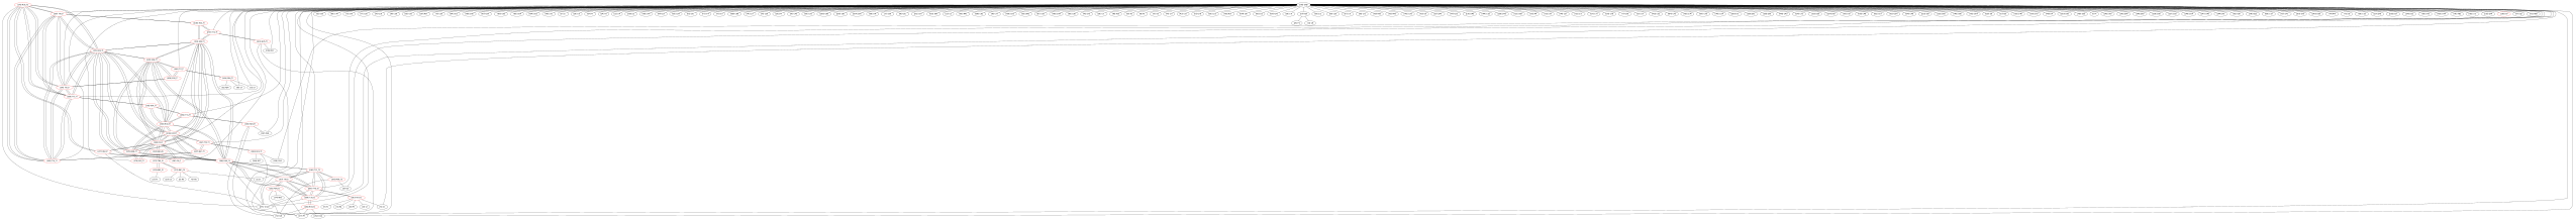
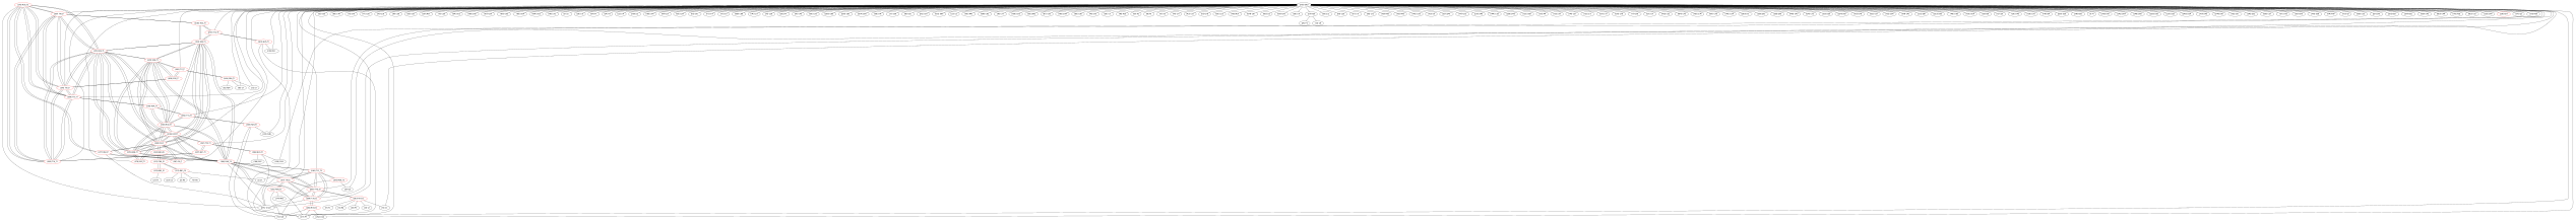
  graph {
    fontname=Inter
    node [fontname=Inter]
    edge [fontname=Inter]
    n1 [color=red label="(276) R35_T2"]
    n2 [color=red label="(297) T16_T1"]
    n3 [color=red label="(296) T15_T1"]
    n4 [color=red label="(311) R35_T1"]
    n5 [color=red label="(295) T14_T1"]
    n6 [color=red label="(298) T17_T1"]
    n7 [color=red label="(277) R52_T1"]
    n8 [label="(275) T22_T1"]
    n9 [color=red label="(309) R33_T1"]
    n10 [color=red label="(308) R32_T1"]
    n11 [color=red label="(280) D2_T"]
    n12 [color=red label="(278) R58_T1"]
    n13 [color=red label="(302) R29_T1"]
    n14 [color=red label="(286) R40_T2"]
    n15 [color=red label="(306) R30_T1"]
    n16 [color=red label="(300) R27_T1"]
    n17 [color=red label="(301) R28_T1"]
    n18 [color=red label="(307) R31_T1"]
    n19 [color=red label="(310) R34_T1"]
    n20 [color=red label="(281) C8_T"]
    n21 [color=red label="(293) T12_T1"]
    n22 [color=red label="(292) T11_T1"]
    n23 [color=red label="(279) R57_T1"]
    n24 [color=red label="(314) R80_P3"]
    n25 [color=red label="(287) T18_T2"]
    n26 [color=red label="(288) T19_T2"]
    n27 [color=red label="(289) T20_T2"]
    n28 [color=red label="(290) T21_T2"]
    n29 [color=red label="(294) T13_T1"]
    n30 [color=red label="(291) T10_T1"]
    n31 [color=red label="(312) T80_P3"]
    n32 [color=red label="(303) R25_T1"]
    n33 [color=red label="(252) R36_T2"]
    n34 [color=red label="(283) R37_T2"]
    n35 [color=red label="(284) R38_T2"]
    n36 [color=red label="(285) R39_T2"]
    n37 [color=red label="(305) R26_T1"]
    n38 [color=red label="(299) R23_T1"]
    n39 [color=red label="(304) R24_T1"]
    n40 [color=red label="(313) R81_P3"]
    n41 [color=red label="(315) R82_P3"]
    n42 [label="(112) U8"]
    n43 [label="(274) R80"]
    n44 [label="(217) P7"]
    n45 [label="(26) P8"]
    n46 [label="(10) C3"]
    n47 [label="(21) U1"]
    n48 [label="(11) R3"]
    n49 [label="(12) R4"]
    n50 [label="(252) D24"]
    n51 [label="(28) U5"]
    n52 [label="(168) R57"]
    n53 [label="(169) C80"]
    n54 [label="(68) U7"]
    n55 [label="(52) R24"]
    n56 [label="(33) J1"]
    n57 [label="(239) D33"]
    n58 [label="(241) D49"]
    n59 [label="(3) R9"]
    n60 [label="(4) R10"]
    n61 [label="(20) U3"]
    n62 [label="(2) C6"]
    n63 [label="(27) P9"]
    n64 [color=black label="(316) GND"]
    n65 [label="(82) C65"]
    n66 [label="(80) C47"]
    n67 [label="(73) C10"]
    n68 [label="(77) C26"]
    n69 [label="(78) C36"]
    n70 [label="(79) C39"]
    n71 [label="(85) C55"]
    n72 [label="(207) R61"]
    n73 [label="(76) C28"]
    n74 [label="(84) C62"]
    n75 [label="(188) C85"]
    n76 [label="(187) C81"]
    n77 [label="(186) C83"]
    n78 [label="(185) C84"]
    n79 [label="(194) C82"]
    n80 [label="(190) U13"]
    n81 [label="(31) C7"]
    n82 [label="(29) C8"]
    n83 [label="(191) P5"]
    n84 [label="(24) P3"]
    n85 [label="(22) U4"]
    n86 [label="(209) J2"]
    n87 [label="(195) U14"]
    n88 [label="(64) C21"]
    n89 [label="(65) C24"]
    n90 [label="(83) C63"]
    n91 [label="(71) C14"]
    n92 [label="(81) C51"]
    n93 [label="(189) C86"]
    n94 [label="(74) C27"]
    n95 [label="(75) C29"]
    n96 [label="(202) P6"]
    n97 [label="(91) C45"]
    n98 [label="(90) C35"]
    n99 [label="(206) C89"]
    n100 [label="(205) C88"]
    n101 [label="(204) C90"]
    n102 [label="(88) C41"]
    n103 [label="(211) C95"]
    n104 [label="(86) C53"]
    n105 [label="(212) C91"]
    n106 [label="(102) SW1"]
    n107 [label="(23) U2"]
    n108 [label="(100) R49"]
    n109 [label="(198) C92"]
    n110 [label="(96) C77"]
    n111 [label="(199) C93"]
    n112 [label="(95) SW2"]
    n113 [label="(87) C50"]
    n114 [label="(196) C94"]
    n115 [label="(89) C38"]
    n116 [label="(40) C15"]
    n117 [label="(39) C17"]
    n118 [label="(45) R35"]
    n119 [label="(19) R2"]
    n120 [label="(18) R8"]
    n121 [label="(67) U6"]
    n122 [label="(41) C11"]
    n123 [label="(43) C13"]
    n124 [label="(55) C18"]
    n125 [label="(60) C23"]
    n126 [label="(106) R37"]
    n127 [label="(104) C67"]
    n128 [label="(105) D2"]
    n129 [label="(109) U10"]
    n130 [label="(38) C16"]
    n131 [label="(37) R29"]
    n132 [label="(59) C22"]
    n133 [label="(58) C20"]
    n134 [label="(57) C19"]
    n135 [label="(56) C12"]
    n136 [label="(119) R50"]
    n137 [label="(115) R43"]
    n138 [label="(143) C30"]
    n139 [label="(113) U9"]
    n140 [label="(257) D48"]
    n141 [label="(147) C52"]
    n142 [label="(231) D46"]
    n143 [label="(144) C25"]
    n144 [label="(256) D43"]
    n145 [label="(123) C69"]
    n146 [label="(135) P4"]
    n147 [label="(133) U11"]
    n148 [label="(141) C31"]
    n149 [label="(132) C72"]
    n150 [label="(131) C71"]
    n151 [label="(130) C79"]
    n152 [label="(117) C68"]
    n153 [label="(121) C75"]
    n154 [label="(142) C32"]
    n155 [label="(164) C76"]
    n156 [label="(165) C74"]
    n157 [label="(167) C78"]
    n158 [label="(145) C34"]
    n159 [label="(260) D12"]
    n160 [label="(258) D53"]
    n161 [label="(259) D58"]
    n162 [label="(146) C40"]
    n163 [label="(124) C73"]
    n164 [label="(253) D29"]
    n165 [label="(234) D61"]
-   n166 [label="(151) C61"]
    n167 [label="(155) C48"]
    n168 [label="(152) C57"]
    n169 [label="(153) C54"]
    n170 [label="(154) C49"]
    n171 [label="(232) D51"]
    n172 [label="(233) D56"]
    n173 [label="(149) C66"]
    n174 [label="(150) C64"]
    n175 [label="(129) D6"]
    n176 [label="(127) D5"]
    n177 [label="(126) C46"]
    n178 [label="(139) C70"]
    n179 [label="(140) D4"]
    n180 [label="(250) D30"]
    n181 [label="(249) D55"]
    n182 [label="(1) P1"]
    n183 [label="(243) D10"]
    n184 [label="(242) D54"]
    n185 [label="(248) D50"]
    n186 [label="(238) D30"]
    n187 [label="(237) D25"]
    n188 [label="(246) D34"]
    n189 [label="(247) D45"]
    n190 [label="(244) D18"]
    n191 [label="(192) C87"]
    n192 [label="(245) D22"]
    n193 [label="(156) C37"]
    n194 [label="(157) C42"]
    n195 [label="(261) D19"]
    n196 [label="(240) D38"]
    n197 [label="(174) R47"]
    n198 [label="(173) Q1"]
    n199 [label="(158) C33"]
    n200 [label="(251) D16"]
    n201 [label="(255) D37"]
    n202 [label="(254) D32"]
    n203 [label="(159) C43"]
    n204 [label="(160) C44"]
    n205 [label="(176) FB2"]
    n206 [label="(163) U12"]
    n207 [label="(235) D14"]
    n208 [color=red label="(236) D17"]
    n209 [label="(171) Q2"]
    n210 [label="(172) R58"]
    n211 [label="(25) P2"]
    n212 [label="(30) C9"]
    n1 -- n2
    n1 -- n3
    n1 -- n4
    n1 -- n5
    n1 -- n6
    n1 -- n7
    n1 -- n8
    n2 -- n1
    n2 -- n3
    n2 -- n4
    n2 -- n5
    n2 -- n6
    n2 -- n9
    n3 -- n1
    n3 -- n2
    n3 -- n4
    n3 -- n5
    n3 -- n6
    n3 -- n10
    n4 -- n1
    n4 -- n2
    n4 -- n3
    n4 -- n5
    n4 -- n6
    n4 -- n11
    n4 -- n12
    n4 -- n13
    n4 -- n14
    n4 -- n15
    n4 -- n16
    n4 -- n17
    n5 -- n1
    n5 -- n2
    n5 -- n3
    n5 -- n4
    n5 -- n6
    n5 -- n18
    n6 -- n1
    n6 -- n2
    n6 -- n3
    n6 -- n4
    n6 -- n5
    n6 -- n19
    n7 -- n1
    n7 -- n8
    n7 -- n11
    n7 -- n20
    n9 -- n2
    n9 -- n13
    n9 -- n21
    n10 -- n3
    n10 -- n17
    n10 -- n22
    n11 -- n4
    n11 -- n7
    n11 -- n12
    n11 -- n13
    n11 -- n14
    n11 -- n15
    n11 -- n16
    n11 -- n17
    n11 -- n20
    n11 -- n23
    n11 -- n24
    n12 -- n4
    n12 -- n11
    n12 -- n13
    n12 -- n14
    n12 -- n15
    n12 -- n16
    n12 -- n17
    n12 -- n23
    n13 -- n4
    n13 -- n9
    n13 -- n11
    n13 -- n12
    n13 -- n14
    n13 -- n15
    n13 -- n16
    n13 -- n17
    n13 -- n21
    n14 -- n4
    n14 -- n8
    n14 -- n11
    n14 -- n12
    n14 -- n13
    n14 -- n15
    n14 -- n16
    n14 -- n17
    n14 -- n25
    n14 -- n26
    n14 -- n27
    n14 -- n28
    n15 -- n4
    n15 -- n11
    n15 -- n12
    n15 -- n13
    n15 -- n14
    n15 -- n16
    n15 -- n17
    n15 -- n19
    n15 -- n29
    n16 -- n4
    n16 -- n11
    n16 -- n12
    n16 -- n13
    n16 -- n14
    n16 -- n15
    n16 -- n17
    n16 -- n18
    n16 -- n30
    n17 -- n4
    n17 -- n10
    n17 -- n11
    n17 -- n12
    n17 -- n13
    n17 -- n14
    n17 -- n15
    n17 -- n16
    n17 -- n22
    n18 -- n5
    n18 -- n16
    n18 -- n30
    n19 -- n6
    n19 -- n15
    n19 -- n29
    n20 -- n7
    n20 -- n11
    n21 -- n9
    n21 -- n13
    n21 -- n32
    n22 -- n10
    n22 -- n17
    n22 -- n39
    n23 -- n11
    n23 -- n12
    n24 -- n11
    n24 -- n31
    n25 -- n8
    n25 -- n14
    n25 -- n26
    n25 -- n27
    n25 -- n28
    n25 -- n33
    n26 -- n8
    n26 -- n14
    n26 -- n25
    n26 -- n27
    n26 -- n28
    n26 -- n34
    n27 -- n8
    n27 -- n14
    n27 -- n25
    n27 -- n26
    n27 -- n28
    n27 -- n35
    n28 -- n8
    n28 -- n14
    n28 -- n25
    n28 -- n26
    n28 -- n27
    n28 -- n36
    n29 -- n15
    n29 -- n19
    n29 -- n37
    n30 -- n16
    n30 -- n18
    n30 -- n38
    n31 -- n24
    n31 -- n40
    n31 -- n41
    n32 -- n21
    n32 -- n42
    n32 -- n44
    n32 -- n57
    n33 -- n25
    n33 -- n42
    n33 -- n43
    n33 -- n44
    n34 -- n26
    n34 -- n45
    n34 -- n46
    n34 -- n47
    n34 -- n48
    n34 -- n49
    n35 -- n27
    n35 -- n42
    n35 -- n44
    n35 -- n50
    n36 -- n28
    n36 -- n42
    n36 -- n51
    n37 -- n29
    n37 -- n42
    n37 -- n44
    n37 -- n58
    n38 -- n30
    n38 -- n44
    n38 -- n52
    n38 -- n53
    n39 -- n22
    n39 -- n54
    n39 -- n55
    n39 -- n56
    n40 -- n31
    n40 -- n59
    n40 -- n60
    n40 -- n61
    n40 -- n62
    n41 -- n31
    n41 -- n63
    n64 -- n2
    n64 -- n3
    n64 -- n5
    n64 -- n6
    n64 -- n8
    n64 -- n11
    n64 -- n20
    n64 -- n21
    n64 -- n22
    n64 -- n23
    n64 -- n25
    n64 -- n26
    n64 -- n27
    n64 -- n28
    n64 -- n29
    n64 -- n30
    n64 -- n42
    n64 -- n44
    n64 -- n46
    n64 -- n50
    n64 -- n51
    n64 -- n53
    n64 -- n54
    n64 -- n56
    n64 -- n57
    n64 -- n58
    n64 -- n62
    n64 -- n65
    n64 -- n66
    n64 -- n67
    n64 -- n68
    n64 -- n69
    n64 -- n70
    n64 -- n71
    n64 -- n72
    n64 -- n73
    n64 -- n74
    n64 -- n75
    n64 -- n76
    n64 -- n77
    n64 -- n78
    n64 -- n79
    n64 -- n80
    n64 -- n81
    n64 -- n82
    n64 -- n83
    n64 -- n84
    n64 -- n85
    n64 -- n86
    n64 -- n87
    n64 -- n88
    n64 -- n89
    n64 -- n90
    n64 -- n91
    n64 -- n92
    n64 -- n93
    n64 -- n94
    n64 -- n95
    n64 -- n96
    n64 -- n97
    n64 -- n98
    n64 -- n99
    n64 -- n100
    n64 -- n101
    n64 -- n102
    n64 -- n103
    n64 -- n104
    n64 -- n105
    n64 -- n106
    n64 -- n107
    n64 -- n108
    n64 -- n109
    n64 -- n110
    n64 -- n111
    n64 -- n112
    n64 -- n113
    n64 -- n114
    n64 -- n115
    n64 -- n116
    n64 -- n117
    n64 -- n118
    n64 -- n119
    n64 -- n120
    n64 -- n121
    n64 -- n122
    n64 -- n123
    n64 -- n124
    n64 -- n125
    n64 -- n126
    n64 -- n127
    n64 -- n128
    n64 -- n129
    n64 -- n130
    n64 -- n131
    n64 -- n132
    n64 -- n133
    n64 -- n134
    n64 -- n135
    n64 -- n136
    n64 -- n137
    n64 -- n138
    n64 -- n139
    n64 -- n140
    n64 -- n141
    n64 -- n142
    n64 -- n143
    n64 -- n144
    n64 -- n145
    n64 -- n146
    n64 -- n147
    n64 -- n148
    n64 -- n149
    n64 -- n150
    n64 -- n151
    n64 -- n152
    n64 -- n153
    n64 -- n154
    n64 -- n155
    n64 -- n156
    n64 -- n157
    n64 -- n158
    n64 -- n159
    n64 -- n160
    n64 -- n161
    n64 -- n162
    n64 -- n163
    n64 -- n164
    n64 -- n165
-   n64 -- n166
    n64 -- n167
    n64 -- n168
    n64 -- n169
    n64 -- n170
    n64 -- n171
    n64 -- n172
    n64 -- n173
    n64 -- n174
    n64 -- n175
    n64 -- n176
    n64 -- n177
    n64 -- n178
    n64 -- n179
    n64 -- n180
    n64 -- n181
    n64 -- n182
    n64 -- n183
    n64 -- n184
    n64 -- n185
    n64 -- n186
    n64 -- n187
    n64 -- n188
    n64 -- n189
    n64 -- n190
    n64 -- n191
    n64 -- n192
    n64 -- n193
    n64 -- n194
    n64 -- n195
    n64 -- n196
    n64 -- n197
    n64 -- n198
    n64 -- n199
    n64 -- n200
    n64 -- n201
    n64 -- n202
    n64 -- n203
    n64 -- n204
    n64 -- n205
    n64 -- n206
    n64 -- n207
    n64 -- n208
    n64 -- n209
    n64 -- n210
    n131 -- n211
    n131 -- n212
  }
